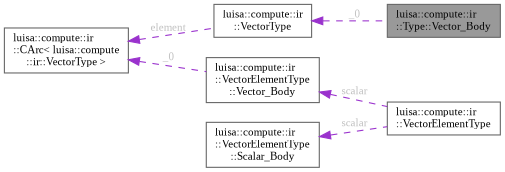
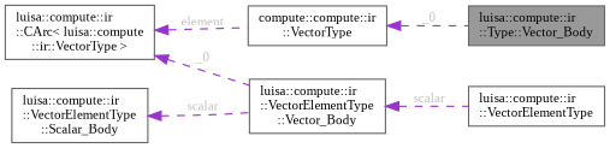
  digraph {
    fontname="Liberation Serif"
    rankdir=LR
    node [color=gray40 fillcolor=white fontname="Liberation Serif" fontsize=10 shape=box style=filled]
    edge [color=darkorchid3 dir=back fontcolor=grey fontname="Liberation Serif" fontsize=10 labelfontname=Helvetica labelfontsize=10 style=dashed]
    n1 [fillcolor=grey60 fontcolor=black height=0.2 label="luisa::compute::ir\l::Type::Vector_Body" width=0.4]
-   n2 [height=0.2 label="luisa::compute::ir\l::VectorType" width=0.4]
+   n2 [height=0.2 label="compute::compute::ir\l::VectorType" width=0.4]
    n3 [height=0.2 label="luisa::compute::ir\l::VectorElementType" width=0.4]
    n4 [height=0.2 label="luisa::compute::ir\l::VectorElementType\l::Scalar_Body" width=0.4]
    n5 [height=0.2 label="luisa::compute::ir\l::VectorElementType\l::Vector_Body" width=0.4]
    n6 [height=0.2 label="luisa::compute::ir\l::CArc\< luisa::compute\l::ir::VectorType \>" width=0.4]
    n2 -> n1 [label=" _0"]
-   n4 -> n3 [label=" scalar"]
+   n4 -> n5 [label=" scalar"]
    n5 -> n3 [label=" scalar"]
    n6 -> n2 [label=" element"]
    n6 -> n5 [label=" _0"]
  }
